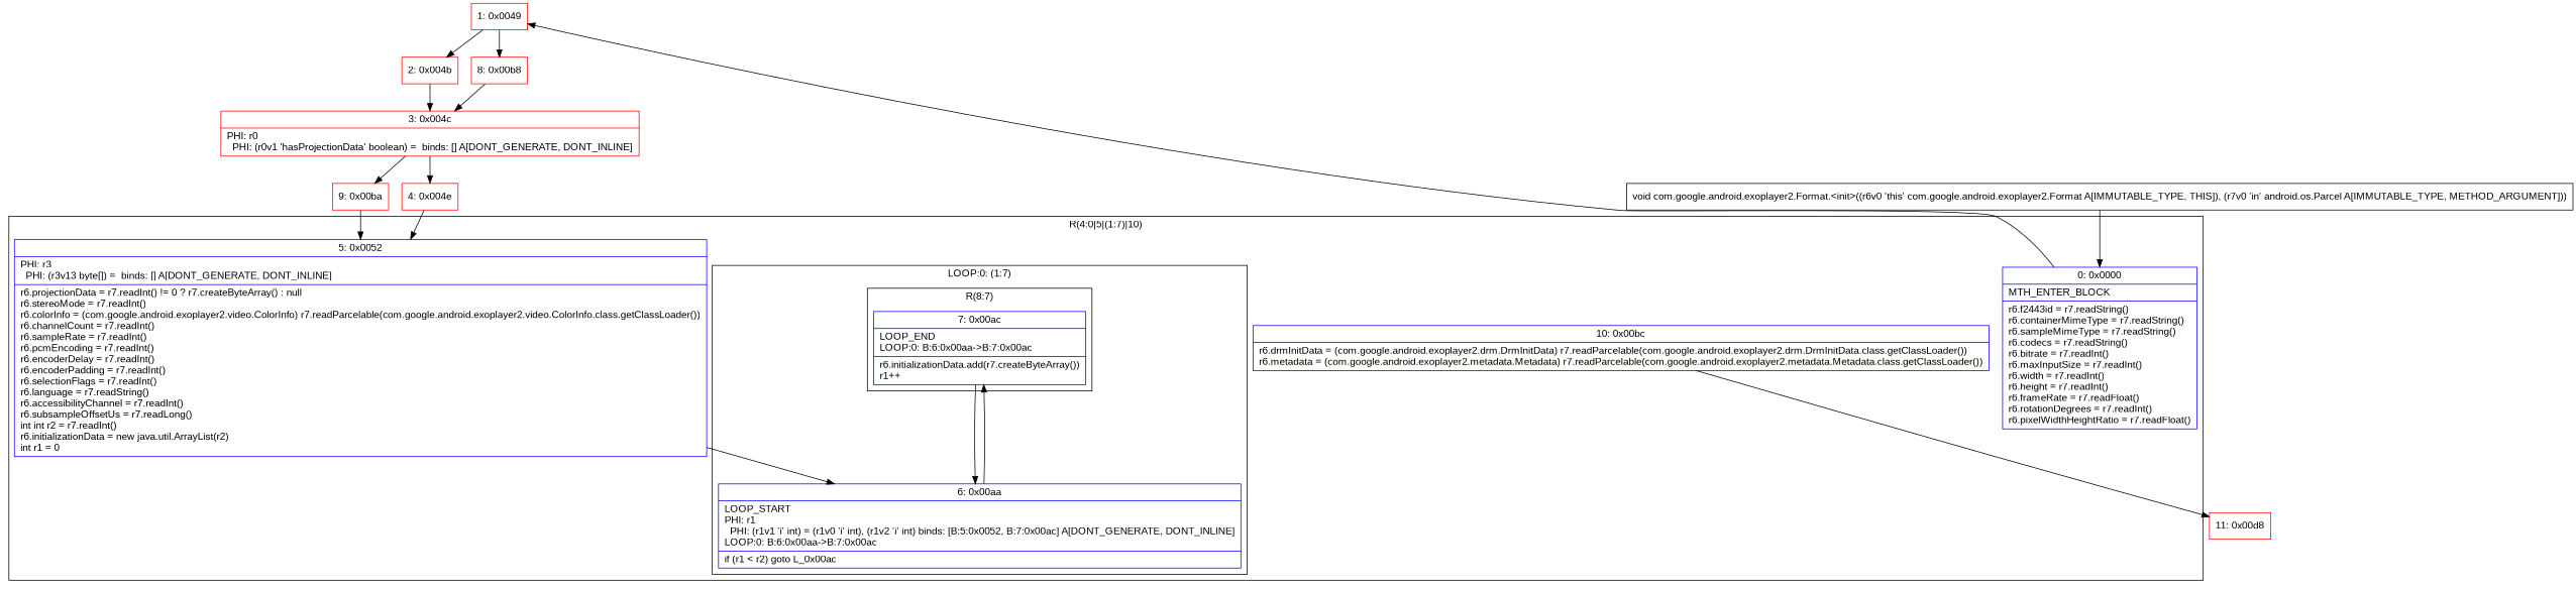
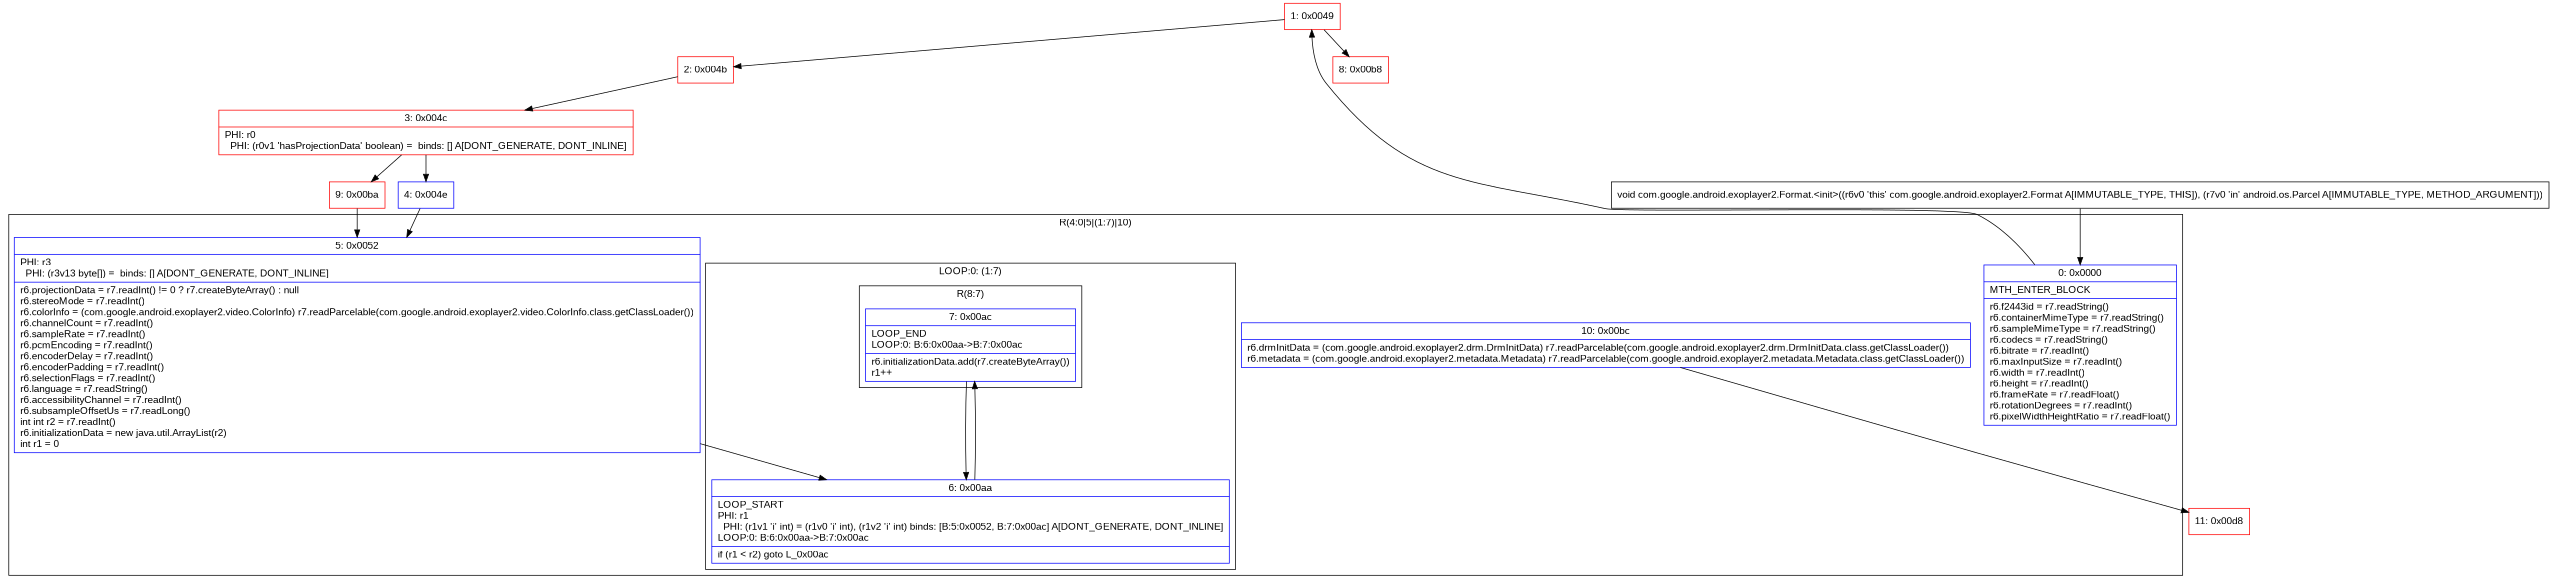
  digraph {
    fontname="Liberation Sans"
    node [color=red fontname="Liberation Sans" shape=record]
    edge [fontname="Liberation Sans"]
    n1 [color=blue label="{7\:\ 0x00ac|LOOP_END\lLOOP:0: B:6:0x00aa\-\>B:7:0x00ac\l|r6.initializationData.add(r7.createByteArray())\lr1++\l}"]
    n2 [color=blue label="{6\:\ 0x00aa|LOOP_START\lPHI: r1 \l  PHI: (r1v1 'i' int) = (r1v0 'i' int), (r1v2 'i' int) binds: [B:5:0x0052, B:7:0x00ac] A[DONT_GENERATE, DONT_INLINE]\lLOOP:0: B:6:0x00aa\-\>B:7:0x00ac\l|if (r1 \< r2) goto L_0x00ac\l}"]
    n3 [color=blue label="{0\:\ 0x0000|MTH_ENTER_BLOCK\l|r6.f2443id = r7.readString()\lr6.containerMimeType = r7.readString()\lr6.sampleMimeType = r7.readString()\lr6.codecs = r7.readString()\lr6.bitrate = r7.readInt()\lr6.maxInputSize = r7.readInt()\lr6.width = r7.readInt()\lr6.height = r7.readInt()\lr6.frameRate = r7.readFloat()\lr6.rotationDegrees = r7.readInt()\lr6.pixelWidthHeightRatio = r7.readFloat()\l}"]
    n4 [color=blue label="{5\:\ 0x0052|PHI: r3 \l  PHI: (r3v13 byte[]) =  binds: [] A[DONT_GENERATE, DONT_INLINE]\l|r6.projectionData = r7.readInt() != 0 ? r7.createByteArray() : null\lr6.stereoMode = r7.readInt()\lr6.colorInfo = (com.google.android.exoplayer2.video.ColorInfo) r7.readParcelable(com.google.android.exoplayer2.video.ColorInfo.class.getClassLoader())\lr6.channelCount = r7.readInt()\lr6.sampleRate = r7.readInt()\lr6.pcmEncoding = r7.readInt()\lr6.encoderDelay = r7.readInt()\lr6.encoderPadding = r7.readInt()\lr6.selectionFlags = r7.readInt()\lr6.language = r7.readString()\lr6.accessibilityChannel = r7.readInt()\lr6.subsampleOffsetUs = r7.readLong()\lint int r2 = r7.readInt()\lr6.initializationData = new java.util.ArrayList(r2)\lint r1 = 0\l}"]
    n5 [color=blue label="{10\:\ 0x00bc|r6.drmInitData = (com.google.android.exoplayer2.drm.DrmInitData) r7.readParcelable(com.google.android.exoplayer2.drm.DrmInitData.class.getClassLoader())\lr6.metadata = (com.google.android.exoplayer2.metadata.Metadata) r7.readParcelable(com.google.android.exoplayer2.metadata.Metadata.class.getClassLoader())\l}"]
    n6 [label="{1\:\ 0x0049}"]
    n7 [label="{11\:\ 0x00d8}"]
    n8 [label="{2\:\ 0x004b}"]
    n9 [label="{8\:\ 0x00b8}"]
    n10 [label="{3\:\ 0x004c|PHI: r0 \l  PHI: (r0v1 'hasProjectionData' boolean) =  binds: [] A[DONT_GENERATE, DONT_INLINE]\l}"]
-   n11 [label="{4\:\ 0x004e}"]
+   n11 [color=blue label="{4\:\ 0x004e}"]
    n12 [label="{9\:\ 0x00ba}"]
    n13 [label="{void com.google.android.exoplayer2.Format.\<init\>((r6v0 'this' com.google.android.exoplayer2.Format A[IMMUTABLE_TYPE, THIS]), (r7v0 'in' android.os.Parcel A[IMMUTABLE_TYPE, METHOD_ARGUMENT])) }" color=""]
    subgraph cluster_1 {
      label="R(4:0|5|(1:7)|10)"
      n3
      n4
      n5
      subgraph cluster_2 {
        label="LOOP:0: (1:7)"
        n2
        subgraph cluster_3 {
          label="R(8:7)"
          n1
        }
      }
    }
    n1 -> n2
    n2 -> n1
    n3 -> n6
    n4 -> n2
    n5 -> n7
    n6 -> n8
    n6 -> n9
    n8 -> n10
-   n9 -> n10
    n10 -> n11
    n10 -> n12
    n11 -> n4
    n12 -> n4
    n13 -> n3
  }
